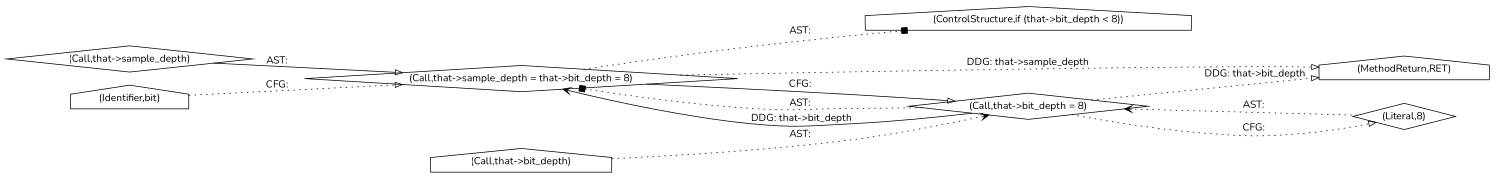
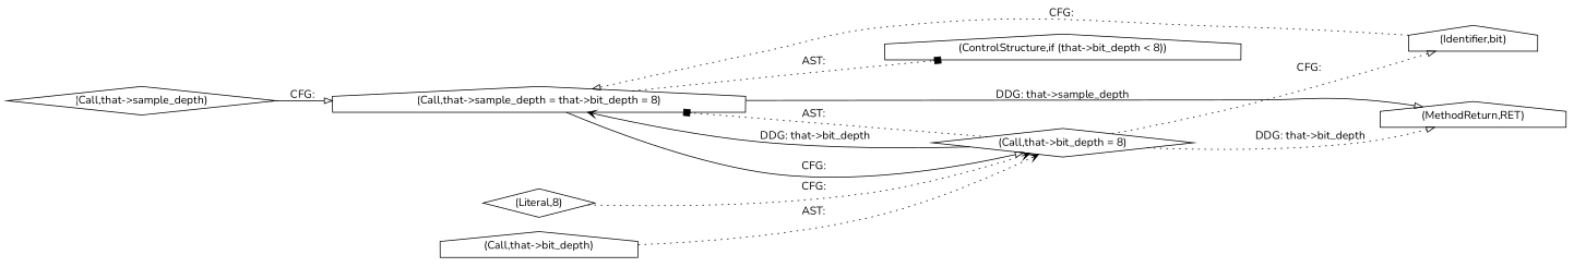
  digraph {
    fontname=Nunito
    rankdir=LR
    node [fontname=Nunito shape=diamond]
    edge [arrowhead=onormal fontname=Nunito style=dotted]
-   n1 [label="(Call,that->sample_depth = that->bit_depth = 8)"]
+   n1 [label="(Call,that->sample_depth = that->bit_depth = 8)" shape=house]
    n2 [label="(Call,that->bit_depth = 8)"]
    n3 [label="(ControlStructure,if (that->bit_depth < 8))" shape=house]
    n4 [label="(MethodReturn,RET)" shape=house]
    n5 [label="(Literal,8)"]
    n6 [label="(Call,that->bit_depth)" shape=house]
    n7 [label="(Call,that->sample_depth)"]
    n8 [label="(Identifier,bit)" shape=house]
    n1 -> n2 [label="CFG: " style=solid]
    n1 -> n3 [arrowhead=box label="AST: "]
-   n1 -> n4 [label="DDG: that->sample_depth"]
+   n1 -> n4 [label="DDG: that->sample_depth" style=solid]
    n2 -> n1 [arrowhead=box label="AST: "]
    n2 -> n1 [arrowhead=vee label="DDG: that->bit_depth" style=solid]
    n2 -> n4 [label="DDG: that->bit_depth"]
-   n2 -> n5 [label="CFG: "]
-   n5 -> n2 [arrowhead=vee label="AST: "]
+   n2 -> n8 [label="CFG: "]
+   n5 -> n2 [arrowhead=vee label="CFG: "]
    n6 -> n2 [arrowhead=vee label="AST: "]
-   n7 -> n1 [label="AST: " style=solid]
+   n7 -> n1 [label="CFG: " style=solid]
    n8 -> n1 [label="CFG: "]
  }
